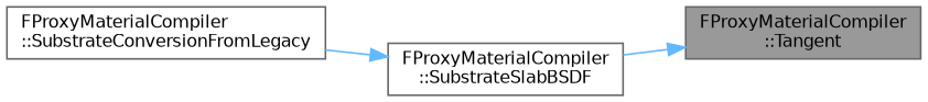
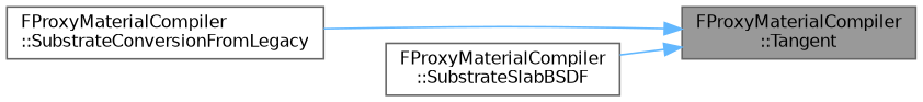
  digraph {
    rankdir=RL
    node [color=grey40 fillcolor=white fontname=Helvetica fontsize=10 shape=box style=filled]
    edge [color=steelblue1 dir=back fontname=Helvetica fontsize=10 labelfontname=Helvetica labelfontsize=10 style=solid]
    n1 [color=gray40 fillcolor=grey60 fontcolor=black height=0.2 label="FProxyMaterialCompiler\l::Tangent" width=0.4]
    n2 [height=0.2 label="FProxyMaterialCompiler\l::SubstrateConversionFromLegacy" width=0.4]
    n3 [height=0.2 label="FProxyMaterialCompiler\l::SubstrateSlabBSDF" width=0.4]
-   n3 -> n2
+   n1 -> n2
    n1 -> n3
  }
